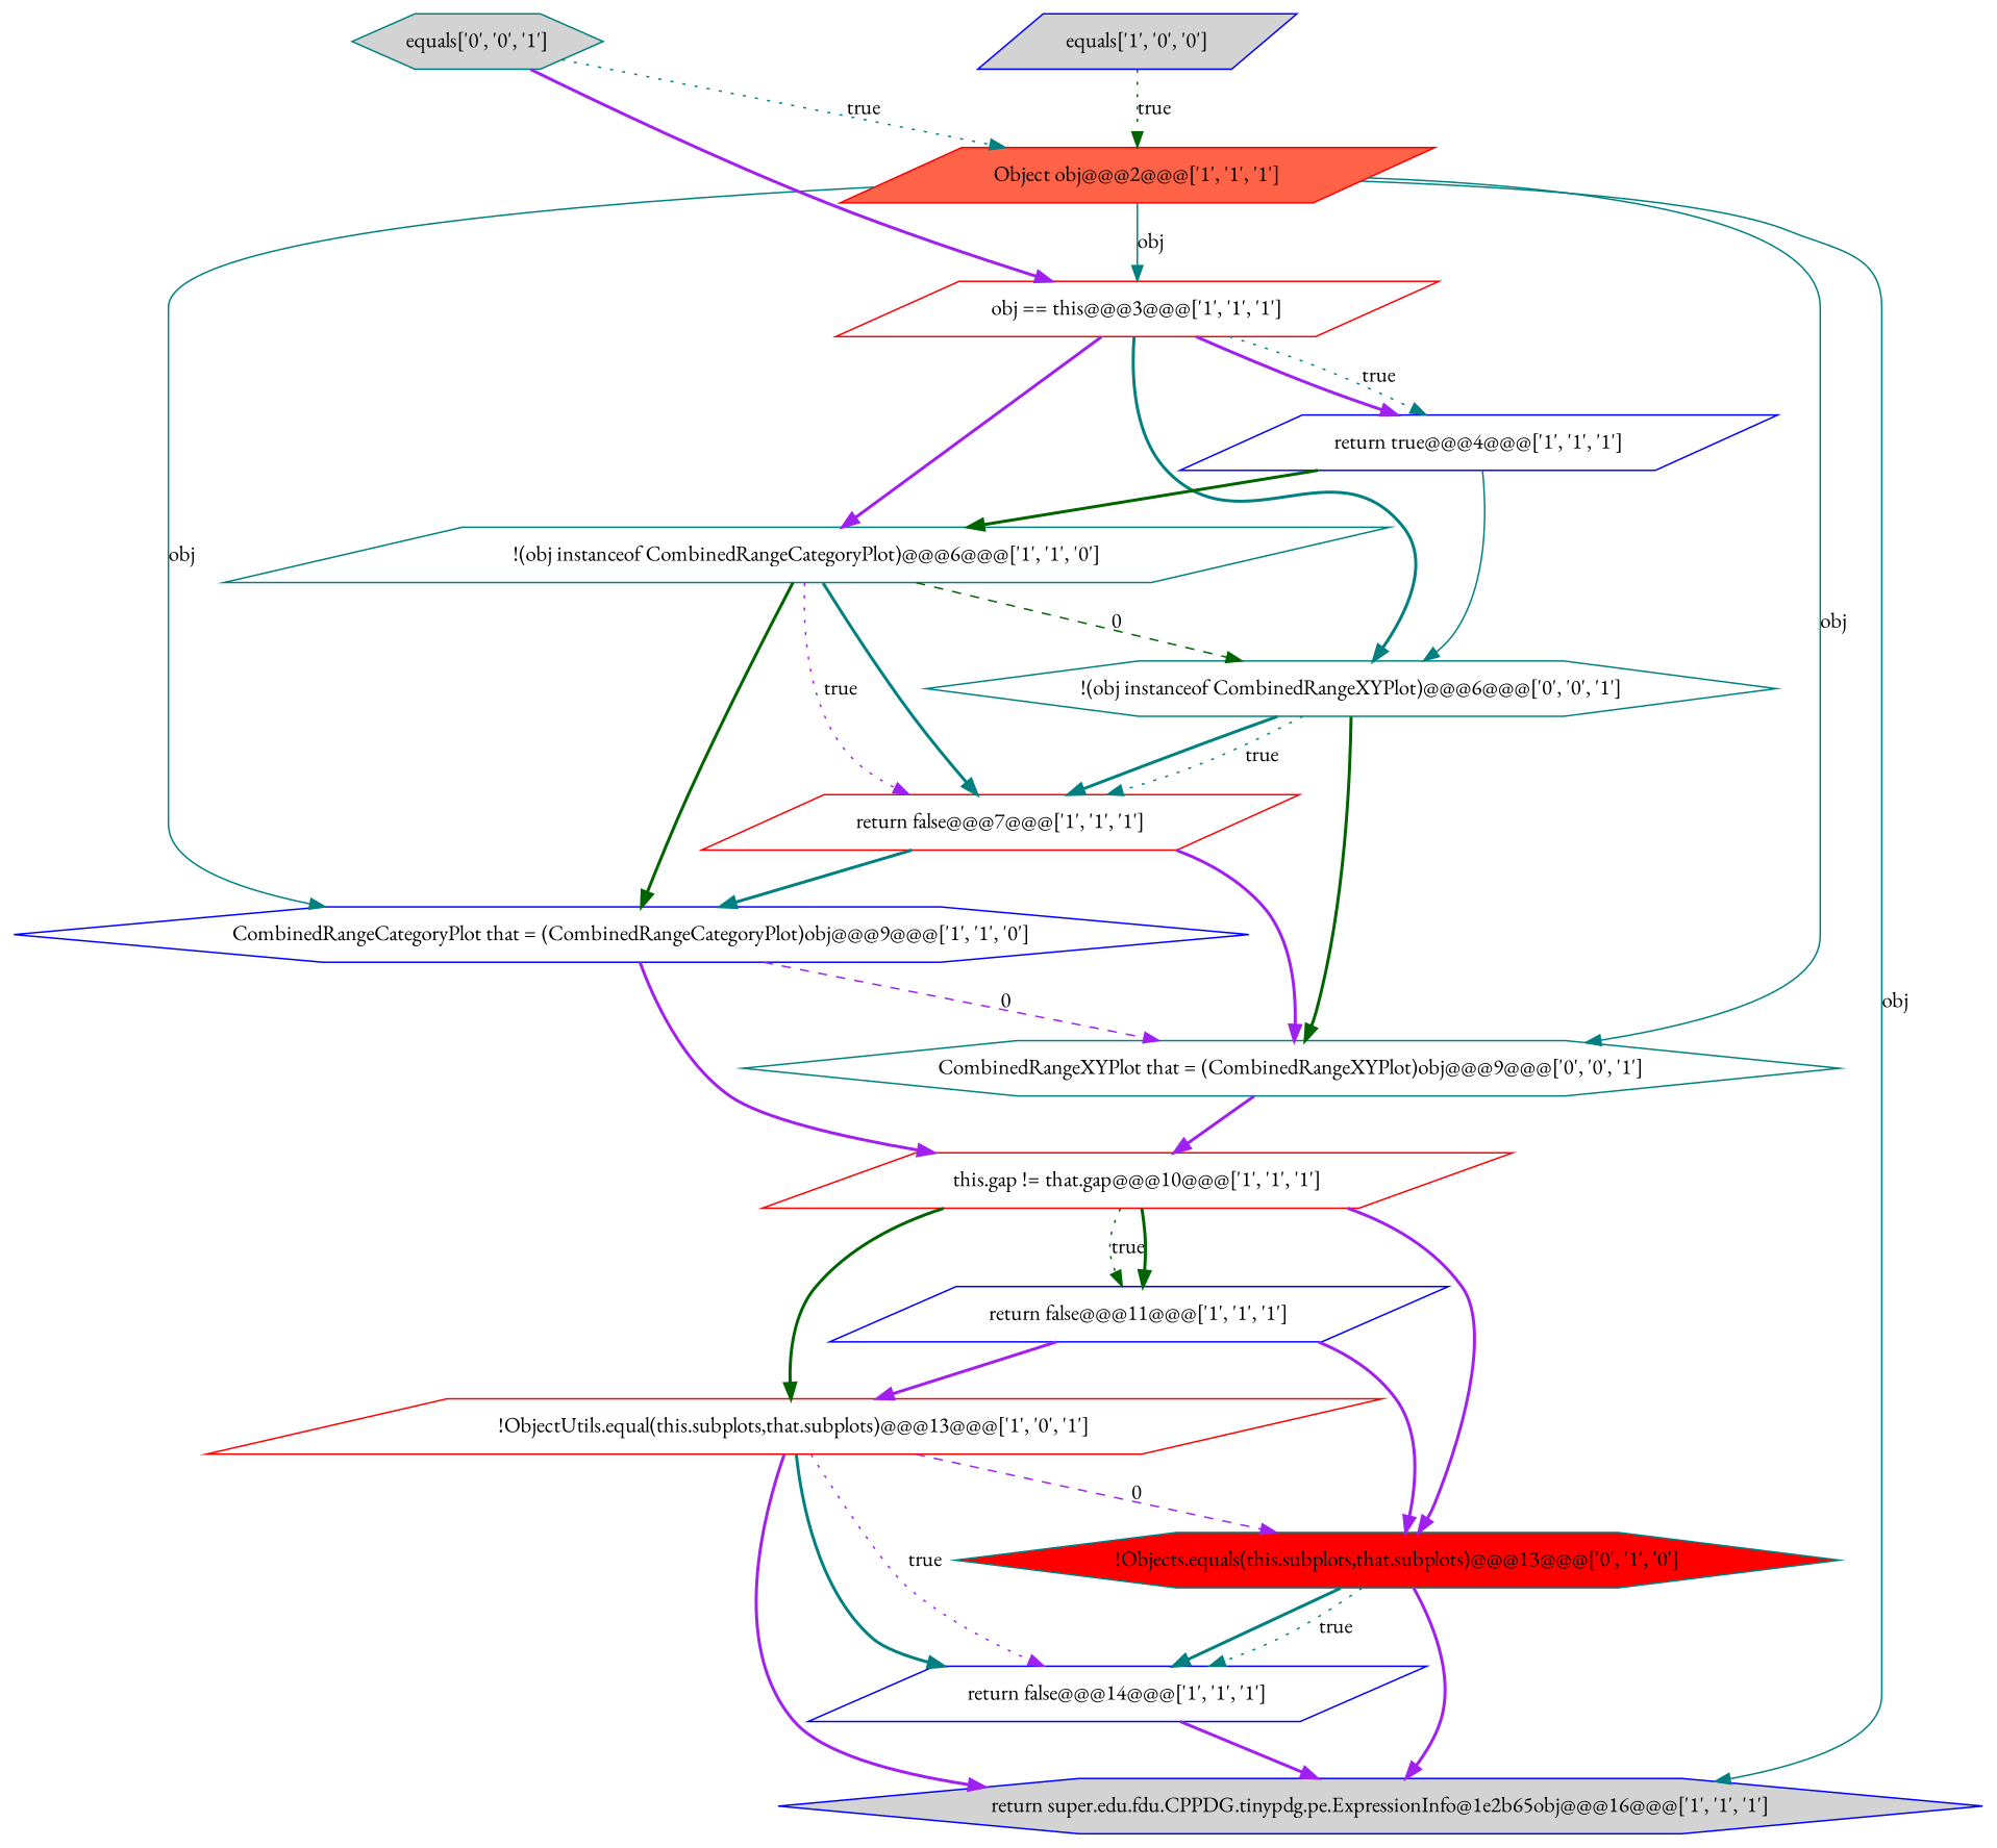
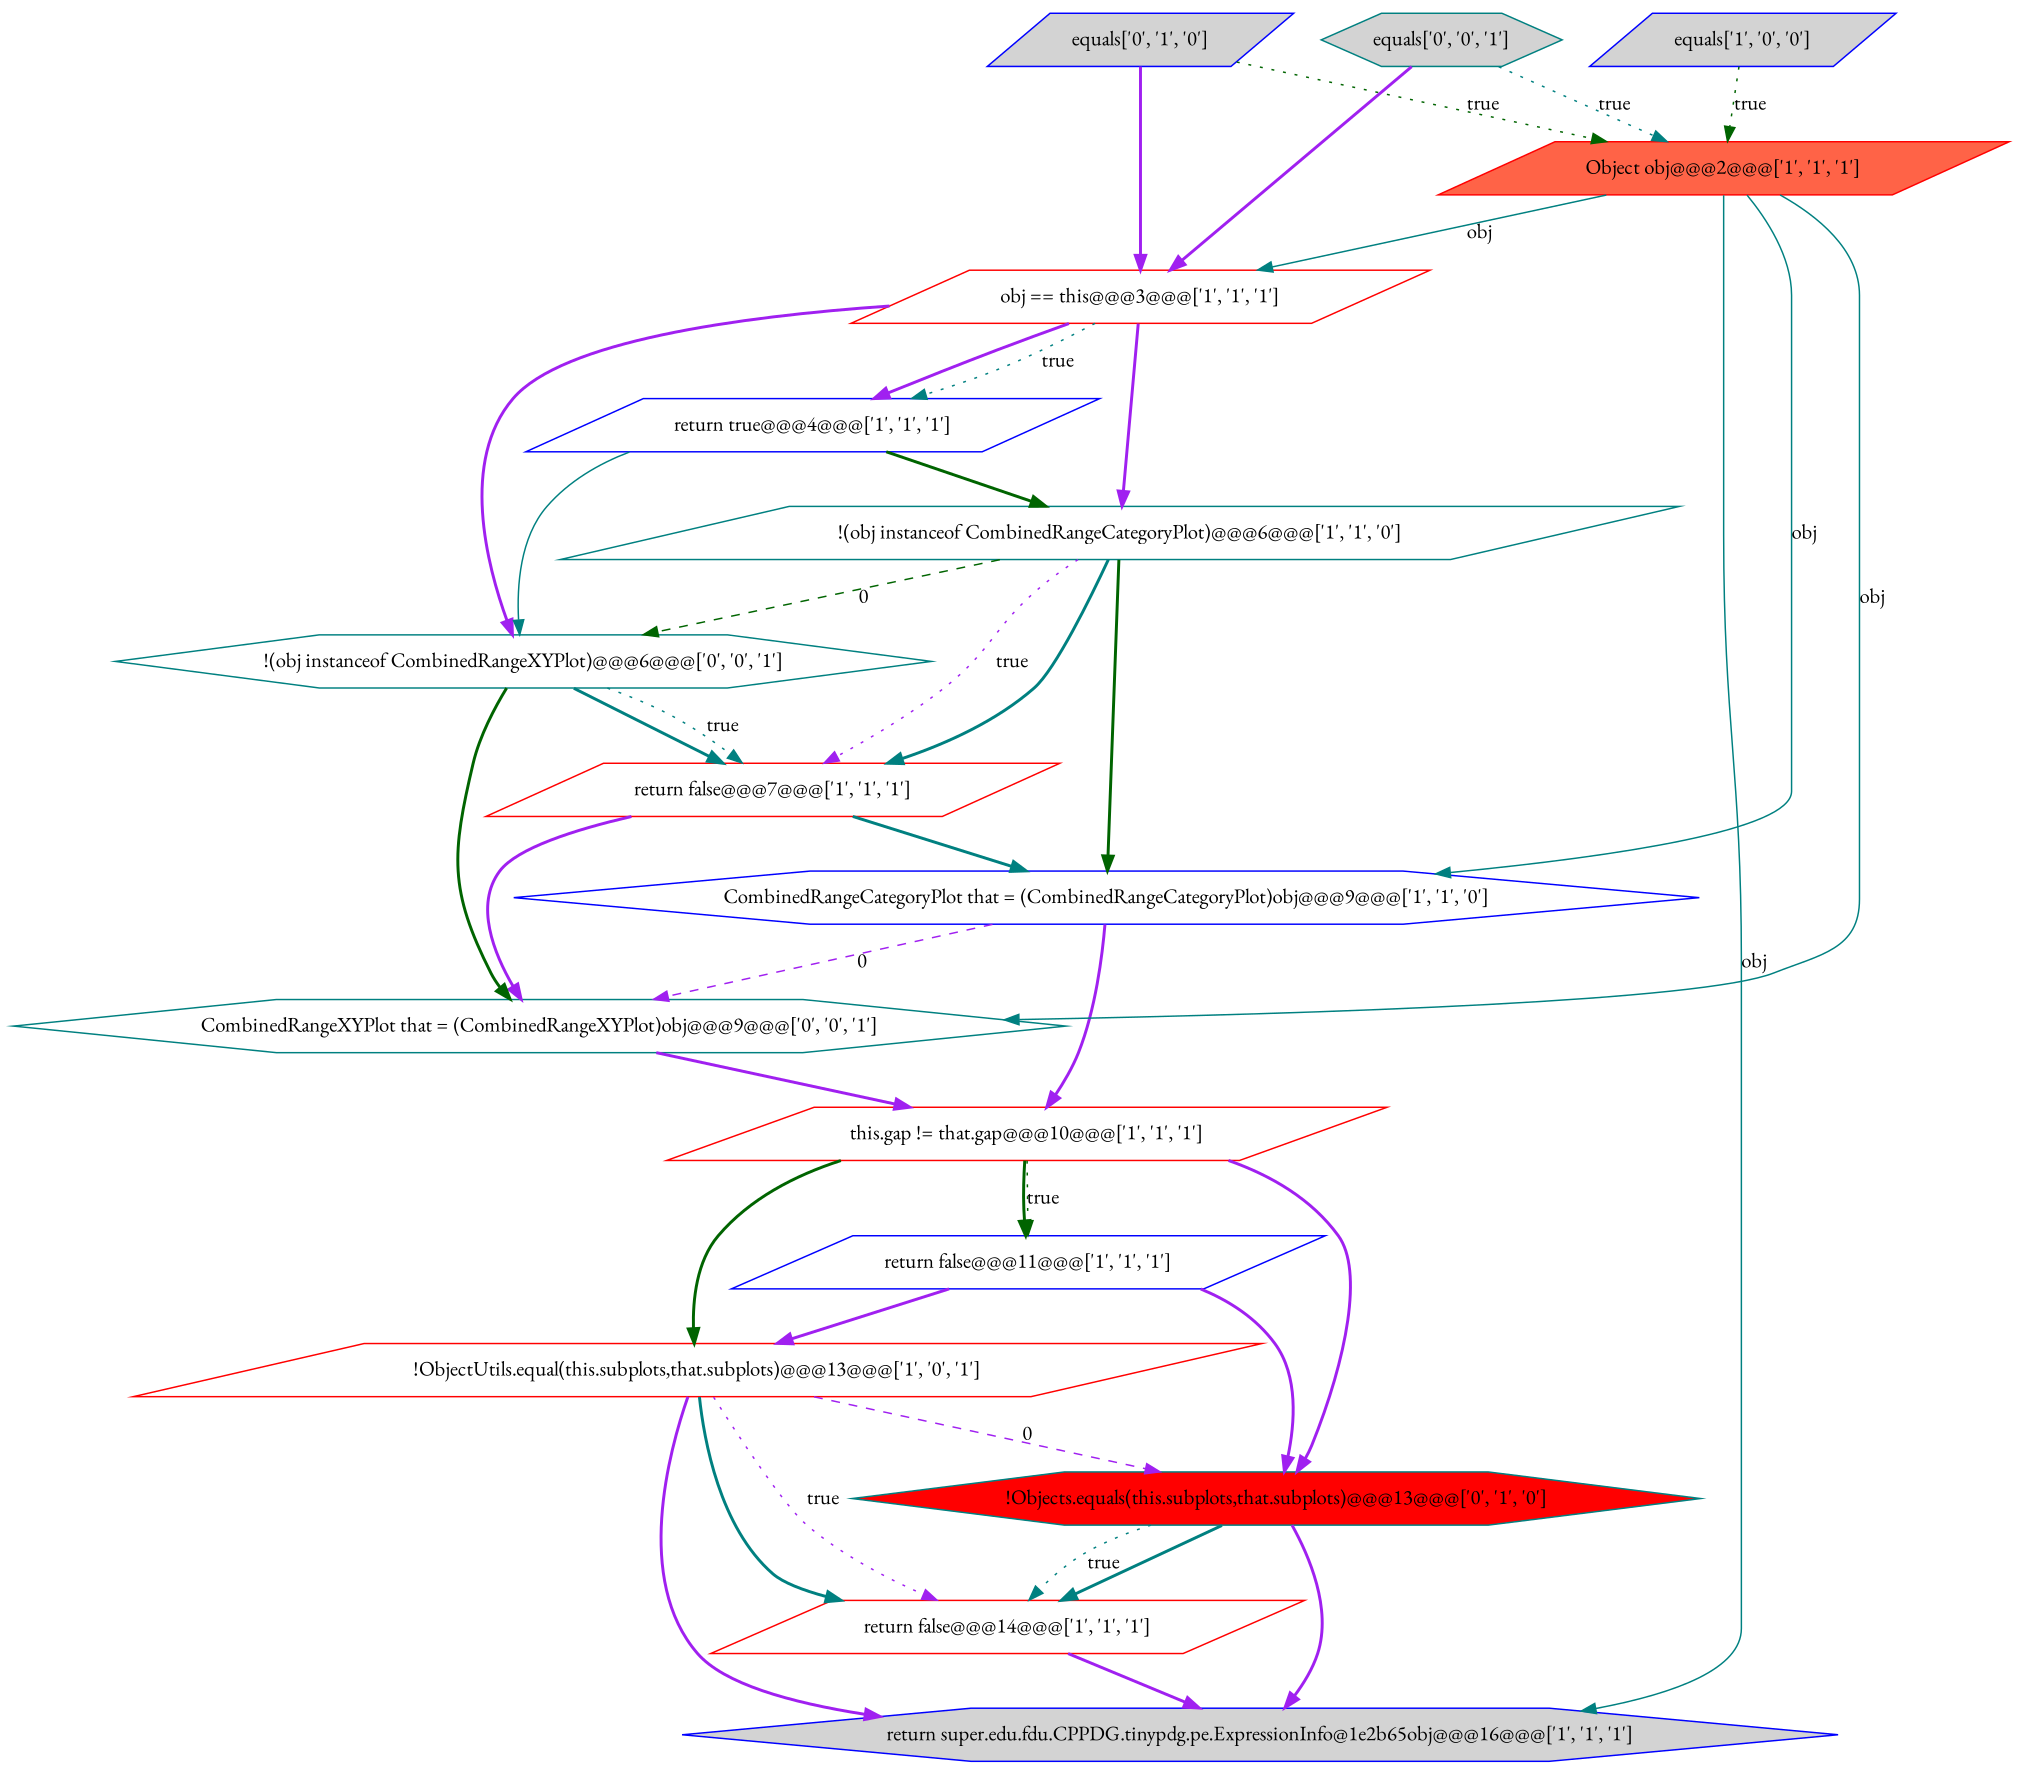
  digraph {
    fontname="EB Garamond"
    node [color=blue fillcolor=white fontname="EB Garamond" shape=parallelogram style=filled]
    edge [color=purple fontname="EB Garamond" style=bold]
    n1 [label="CombinedRangeCategoryPlot that = (CombinedRangeCategoryPlot)obj@@@9@@@['1', '1', '0']" shape=hexagon]
    n2 [color=teal label="CombinedRangeXYPlot that = (CombinedRangeXYPlot)obj@@@9@@@['0', '0', '1']" shape=hexagon]
    n3 [color=red label="this.gap != that.gap@@@10@@@['1', '1', '1']"]
    n4 [label="return false@@@11@@@['1', '1', '1']"]
    n5 [color=red label="!ObjectUtils.equal(this.subplots,that.subplots)@@@13@@@['1', '0', '1']"]
    n6 [color=teal fillcolor=red label="!Objects.equals(this.subplots,that.subplots)@@@13@@@['0', '1', '0']" shape=hexagon]
-   n7 [label="return false@@@14@@@['1', '1', '1']"]
+   n7 [color=red label="return false@@@14@@@['1', '1', '1']"]
    n8 [fillcolor=lightgray label="return super.edu.fdu.CPPDG.tinypdg.pe.ExpressionInfo@1e2b65obj@@@16@@@['1', '1', '1']" shape=hexagon]
    n9 [color=red label="return false@@@7@@@['1', '1', '1']"]
+   n10 [fillcolor=lightgray label="equals['0', '1', '0']"]
    n11 [color=red fillcolor=tomato label="Object obj@@@2@@@['1', '1', '1']"]
    n12 [color=red label="obj == this@@@3@@@['1', '1', '1']"]
    n13 [color=teal label="!(obj instanceof CombinedRangeXYPlot)@@@6@@@['0', '0', '1']" shape=hexagon]
    n14 [label="return true@@@4@@@['1', '1', '1']"]
    n15 [color=teal label="!(obj instanceof CombinedRangeCategoryPlot)@@@6@@@['1', '1', '0']"]
    n16 [fillcolor=lightgray label="equals['1', '0', '0']"]
    n17 [color=teal fillcolor=lightgray label="equals['0', '0', '1']" shape=hexagon]
    n1 -> n2 [label=0 style=dashed]
    n1 -> n3
    n2 -> n3
    n3 -> n4 [color=darkgreen label=true style=dotted]
    n3 -> n4 [color=darkgreen]
    n3 -> n5 [color=darkgreen]
    n3 -> n6
    n4 -> n5
    n4 -> n6
    n5 -> n6 [label=0 style=dashed]
    n5 -> n7 [color=teal]
    n5 -> n7 [label=true style=dotted]
    n5 -> n8
    n6 -> n7 [color=teal]
    n6 -> n7 [color=teal label=true style=dotted]
    n6 -> n8
    n7 -> n8
    n9 -> n1 [color=teal]
    n9 -> n2
+   n10 -> n11 [color=darkgreen label=true style=dotted]
+   n10 -> n12
    n11 -> n1 [color=teal label=obj style=solid]
    n11 -> n2 [color=teal label=obj style=solid]
    n11 -> n8 [color=teal label=obj style=solid]
    n11 -> n12 [color=teal label=obj style=solid]
-   n12 -> n13 [color=teal]
+   n12 -> n13
    n12 -> n14
    n12 -> n14 [color=teal label=true style=dotted]
    n12 -> n15
    n13 -> n2 [color=darkgreen]
    n13 -> n9 [color=teal]
    n13 -> n9 [color=teal label=true style=dotted]
    n14 -> n13 [color=teal style=solid]
    n14 -> n15 [color=darkgreen]
    n15 -> n1 [color=darkgreen]
    n15 -> n9 [label=true style=dotted]
    n15 -> n9 [color=teal]
    n15 -> n13 [color=darkgreen label=0 style=dashed]
    n16 -> n11 [color=darkgreen label=true style=dotted]
    n17 -> n11 [color=teal label=true style=dotted]
    n17 -> n12
  }
